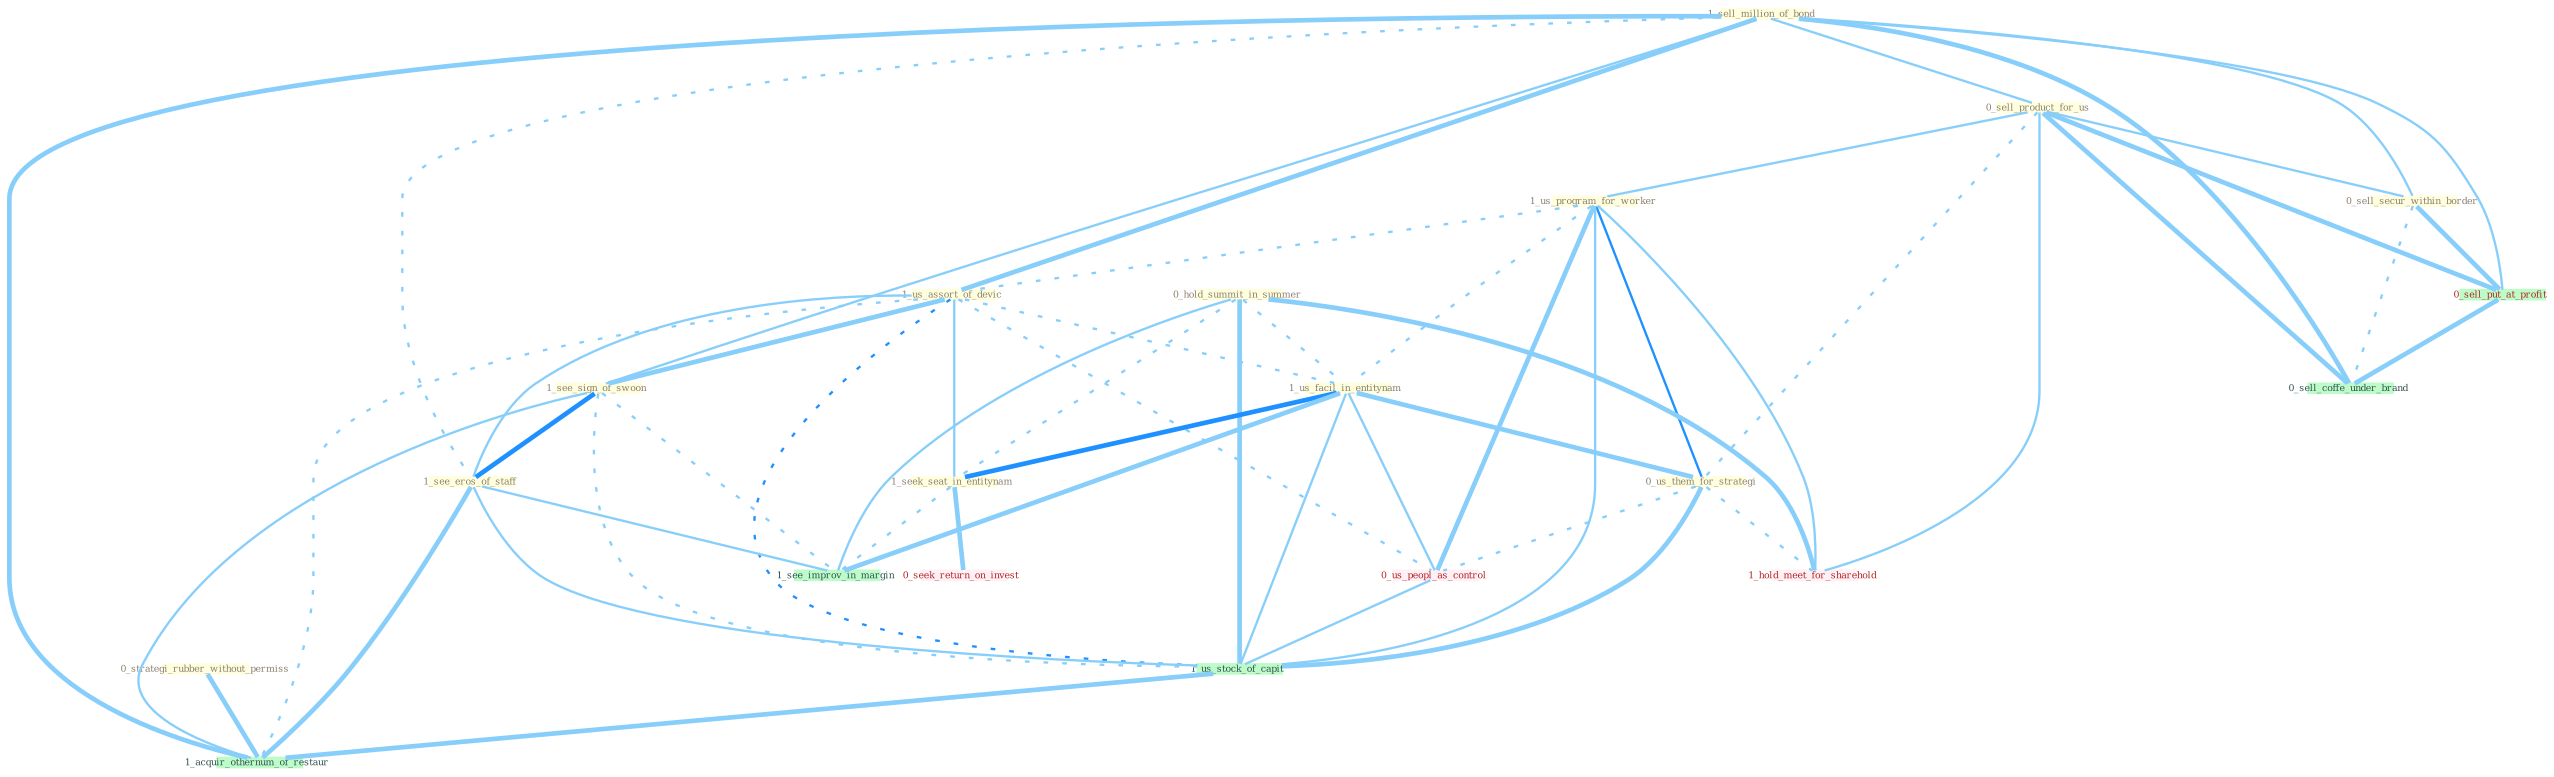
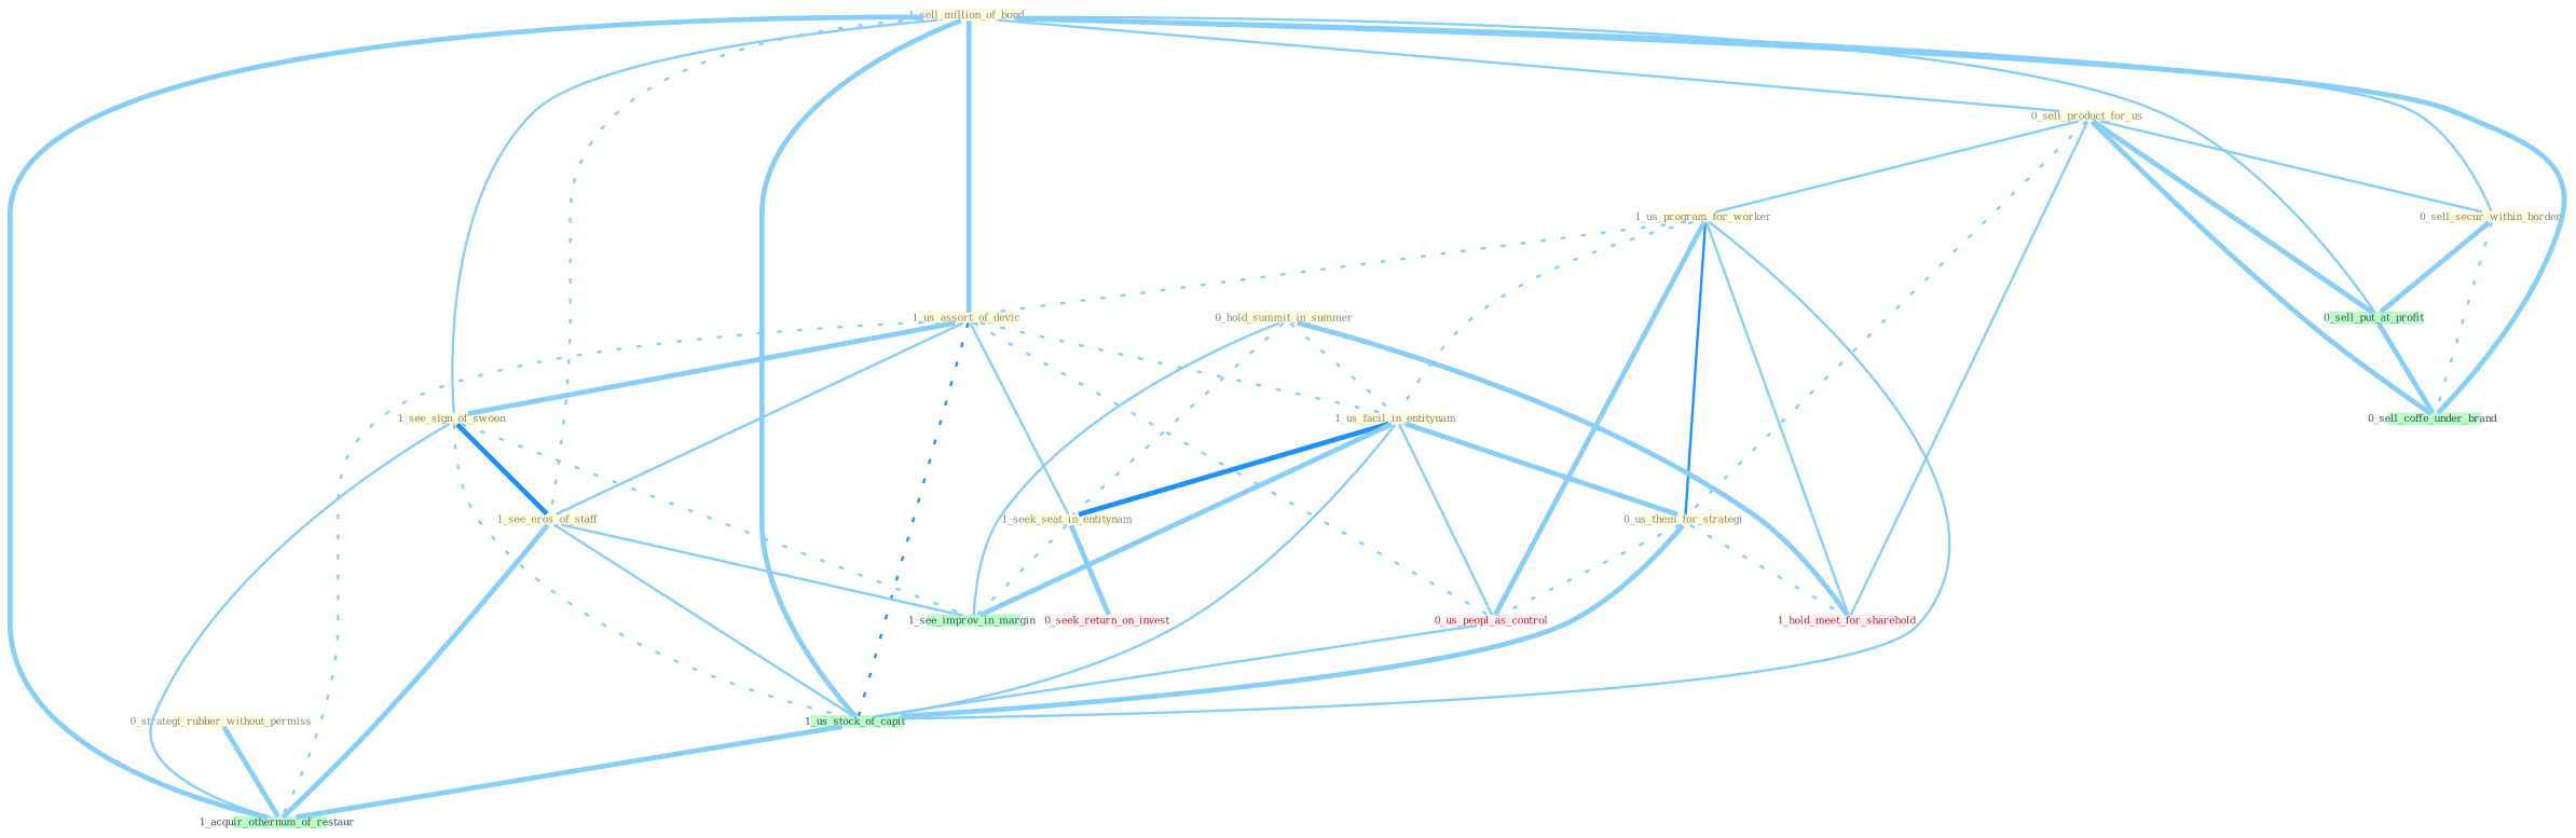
  graph {
    node [color="#ffffe0" fixedsize=true fontcolor="#8b7d6b" fontsize=4 shape=polygon style=filled]
    edge [color="#87cefa" style=bold w=1]
    "1_sell_million_of_bond " [height=.06 width=.5]
    "0_sell_product_for_us " [height=.06 width=.5]
    "1_us_program_for_worker " [height=.06 width=.5]
    "0_hold_summit_in_summer " [height=.06 width=.5]
    "1_us_assort_of_devic " [height=.06 width=.5]
    n6 [height=.06 label="0_strategi_rubber_without_permiss" width=.5]
    "1_us_facil_in_entitynam " [height=.06 width=.5]
    "0_sell_secur_within_border " [height=.06 width=.5]
    "0_us_them_for_strategi " [height=.06 width=.5]
    "1_seek_seat_in_entitynam " [height=.06 width=.5]
    "1_see_sign_of_swoon " [height=.06 width=.5]
    "1_see_eros_of_staff " [height=.06 width=.5]
    "0_us_peopl_as_control " [color="#fff0f5" fontcolor="#b22222" height=.06 width=.5]
    "0_seek_return_on_invest " [color="#fff0f5" fontcolor="#b22222" height=.06 width=.5]
    "1_hold_meet_for_sharehold " [color="#fff0f5" fontcolor="#b22222" height=.06 width=.5]
-   "0_sell_put_at_profit " [color="#BDFCC9" fontcolor="#b22222" height=.06 width=.5]
+   "0_sell_put_at_profit " [color="#BDFCC9" fontcolor="#2f4f4f" height=.06 width=.5]
    "1_us_stock_of_capit " [color="#BDFCC9" fontcolor="#2f4f4f" height=.06 width=.5]
    "0_sell_coffe_under_brand " [color="#BDFCC9" fontcolor="#2f4f4f" height=.06 width=.5]
    "1_acquir_othernum_of_restaur " [color="#BDFCC9" fontcolor="#2f4f4f" height=.06 width=.5]
    "1_see_improv_in_margin " [color="#BDFCC9" fontcolor="#2f4f4f" height=.06 width=.5]
    subgraph sub_1 {
      "1_sell_million_of_bond "
      "0_sell_product_for_us "
      "1_us_program_for_worker "
      "0_hold_summit_in_summer "
      "1_us_assort_of_devic "
      n6
      "1_us_facil_in_entitynam "
      "0_sell_secur_within_border "
      "0_us_them_for_strategi "
      "1_seek_seat_in_entitynam "
      "1_see_sign_of_swoon "
      "1_see_eros_of_staff "
    }
    subgraph sub_2 {
      "0_us_peopl_as_control "
      "0_seek_return_on_invest "
      "1_hold_meet_for_sharehold "
    }
    "1_sell_million_of_bond " -- "0_sell_product_for_us " [style=solid]
    "1_sell_million_of_bond " -- "1_us_assort_of_devic "
    "1_sell_million_of_bond " -- "0_sell_secur_within_border " [style=solid]
    "1_sell_million_of_bond " -- "1_see_sign_of_swoon " [style=solid]
    "1_sell_million_of_bond " -- "1_see_eros_of_staff " [style=dotted]
    "1_sell_million_of_bond " -- "0_sell_put_at_profit " [style=solid]
-   "0_hold_summit_in_summer " -- "1_us_stock_of_capit "
+   "1_sell_million_of_bond " -- "1_us_stock_of_capit "
    "1_sell_million_of_bond " -- "0_sell_coffe_under_brand "
    "1_sell_million_of_bond " -- "1_acquir_othernum_of_restaur "
    "0_sell_product_for_us " -- "1_us_program_for_worker " [style=solid]
    "0_sell_product_for_us " -- "0_sell_secur_within_border " [style=solid]
    "0_sell_product_for_us " -- "0_us_them_for_strategi " [style=dotted]
    "0_sell_product_for_us " -- "1_hold_meet_for_sharehold " [style=solid]
    "0_sell_product_for_us " -- "0_sell_put_at_profit "
    "0_sell_product_for_us " -- "0_sell_coffe_under_brand "
    "1_us_program_for_worker " -- "1_us_assort_of_devic " [style=dotted]
    "1_us_program_for_worker " -- "1_us_facil_in_entitynam " [style=dotted]
    "1_us_program_for_worker " -- "0_us_them_for_strategi " [color="#1e90ff" style=solid w=2]
    "1_us_program_for_worker " -- "0_us_peopl_as_control "
    "1_us_program_for_worker " -- "1_hold_meet_for_sharehold " [style=solid]
    "1_us_program_for_worker " -- "1_us_stock_of_capit " [style=solid]
    "0_hold_summit_in_summer " -- "1_us_facil_in_entitynam " [style=dotted]
    "0_hold_summit_in_summer " -- "1_seek_seat_in_entitynam " [style=dotted]
    "0_hold_summit_in_summer " -- "1_hold_meet_for_sharehold "
    "0_hold_summit_in_summer " -- "1_see_improv_in_margin " [style=solid]
    "1_us_assort_of_devic " -- "1_us_facil_in_entitynam " [style=dotted]
    "1_us_assort_of_devic " -- "1_seek_seat_in_entitynam " [style=solid]
    "1_us_assort_of_devic " -- "1_see_sign_of_swoon "
    "1_us_assort_of_devic " -- "1_see_eros_of_staff " [style=solid]
    "1_us_assort_of_devic " -- "0_us_peopl_as_control " [style=dotted]
    "1_us_assort_of_devic " -- "1_us_stock_of_capit " [color="#1e90ff" style=dotted w=2]
    "1_us_assort_of_devic " -- "1_acquir_othernum_of_restaur " [style=dotted]
    n6 -- "1_acquir_othernum_of_restaur "
    "1_us_facil_in_entitynam " -- "0_us_them_for_strategi "
    "1_us_facil_in_entitynam " -- "1_seek_seat_in_entitynam " [color="#1e90ff" w=2]
    "1_us_facil_in_entitynam " -- "0_us_peopl_as_control " [style=solid]
    "1_us_facil_in_entitynam " -- "1_us_stock_of_capit " [style=solid]
    "1_us_facil_in_entitynam " -- "1_see_improv_in_margin "
    "0_sell_secur_within_border " -- "0_sell_put_at_profit "
    "0_sell_secur_within_border " -- "0_sell_coffe_under_brand " [style=dotted]
    "0_us_them_for_strategi " -- "0_us_peopl_as_control " [style=dotted]
    "0_us_them_for_strategi " -- "1_hold_meet_for_sharehold " [style=dotted]
    "0_us_them_for_strategi " -- "1_us_stock_of_capit "
    "1_seek_seat_in_entitynam " -- "0_seek_return_on_invest "
    "1_seek_seat_in_entitynam " -- "1_see_improv_in_margin " [style=dotted]
    "1_see_sign_of_swoon " -- "1_see_eros_of_staff " [color="#1e90ff" w=2]
    "1_see_sign_of_swoon " -- "1_us_stock_of_capit " [style=dotted]
    "1_see_sign_of_swoon " -- "1_acquir_othernum_of_restaur " [style=solid]
    "1_see_sign_of_swoon " -- "1_see_improv_in_margin " [style=dotted]
    "1_see_eros_of_staff " -- "1_us_stock_of_capit " [style=solid]
    "1_see_eros_of_staff " -- "1_acquir_othernum_of_restaur "
    "1_see_eros_of_staff " -- "1_see_improv_in_margin " [style=solid]
    "0_us_peopl_as_control " -- "1_us_stock_of_capit " [style=solid]
    "0_sell_put_at_profit " -- "0_sell_coffe_under_brand "
    "1_us_stock_of_capit " -- "1_acquir_othernum_of_restaur "
  }
